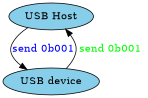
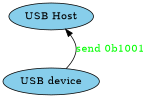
  digraph {
    node [style=filled fillcolor=skyblue]
    n1 [label="USB Host"]
    n2 [label="USB device"]
-   n1 -> n2 [fontcolor=blue label="send 0b001"]
-   n2 -> n1 [fontcolor=green label="send 0b001"]
+   n2 -> n1 [fontcolor=green label="send 0b1001"]
  }
